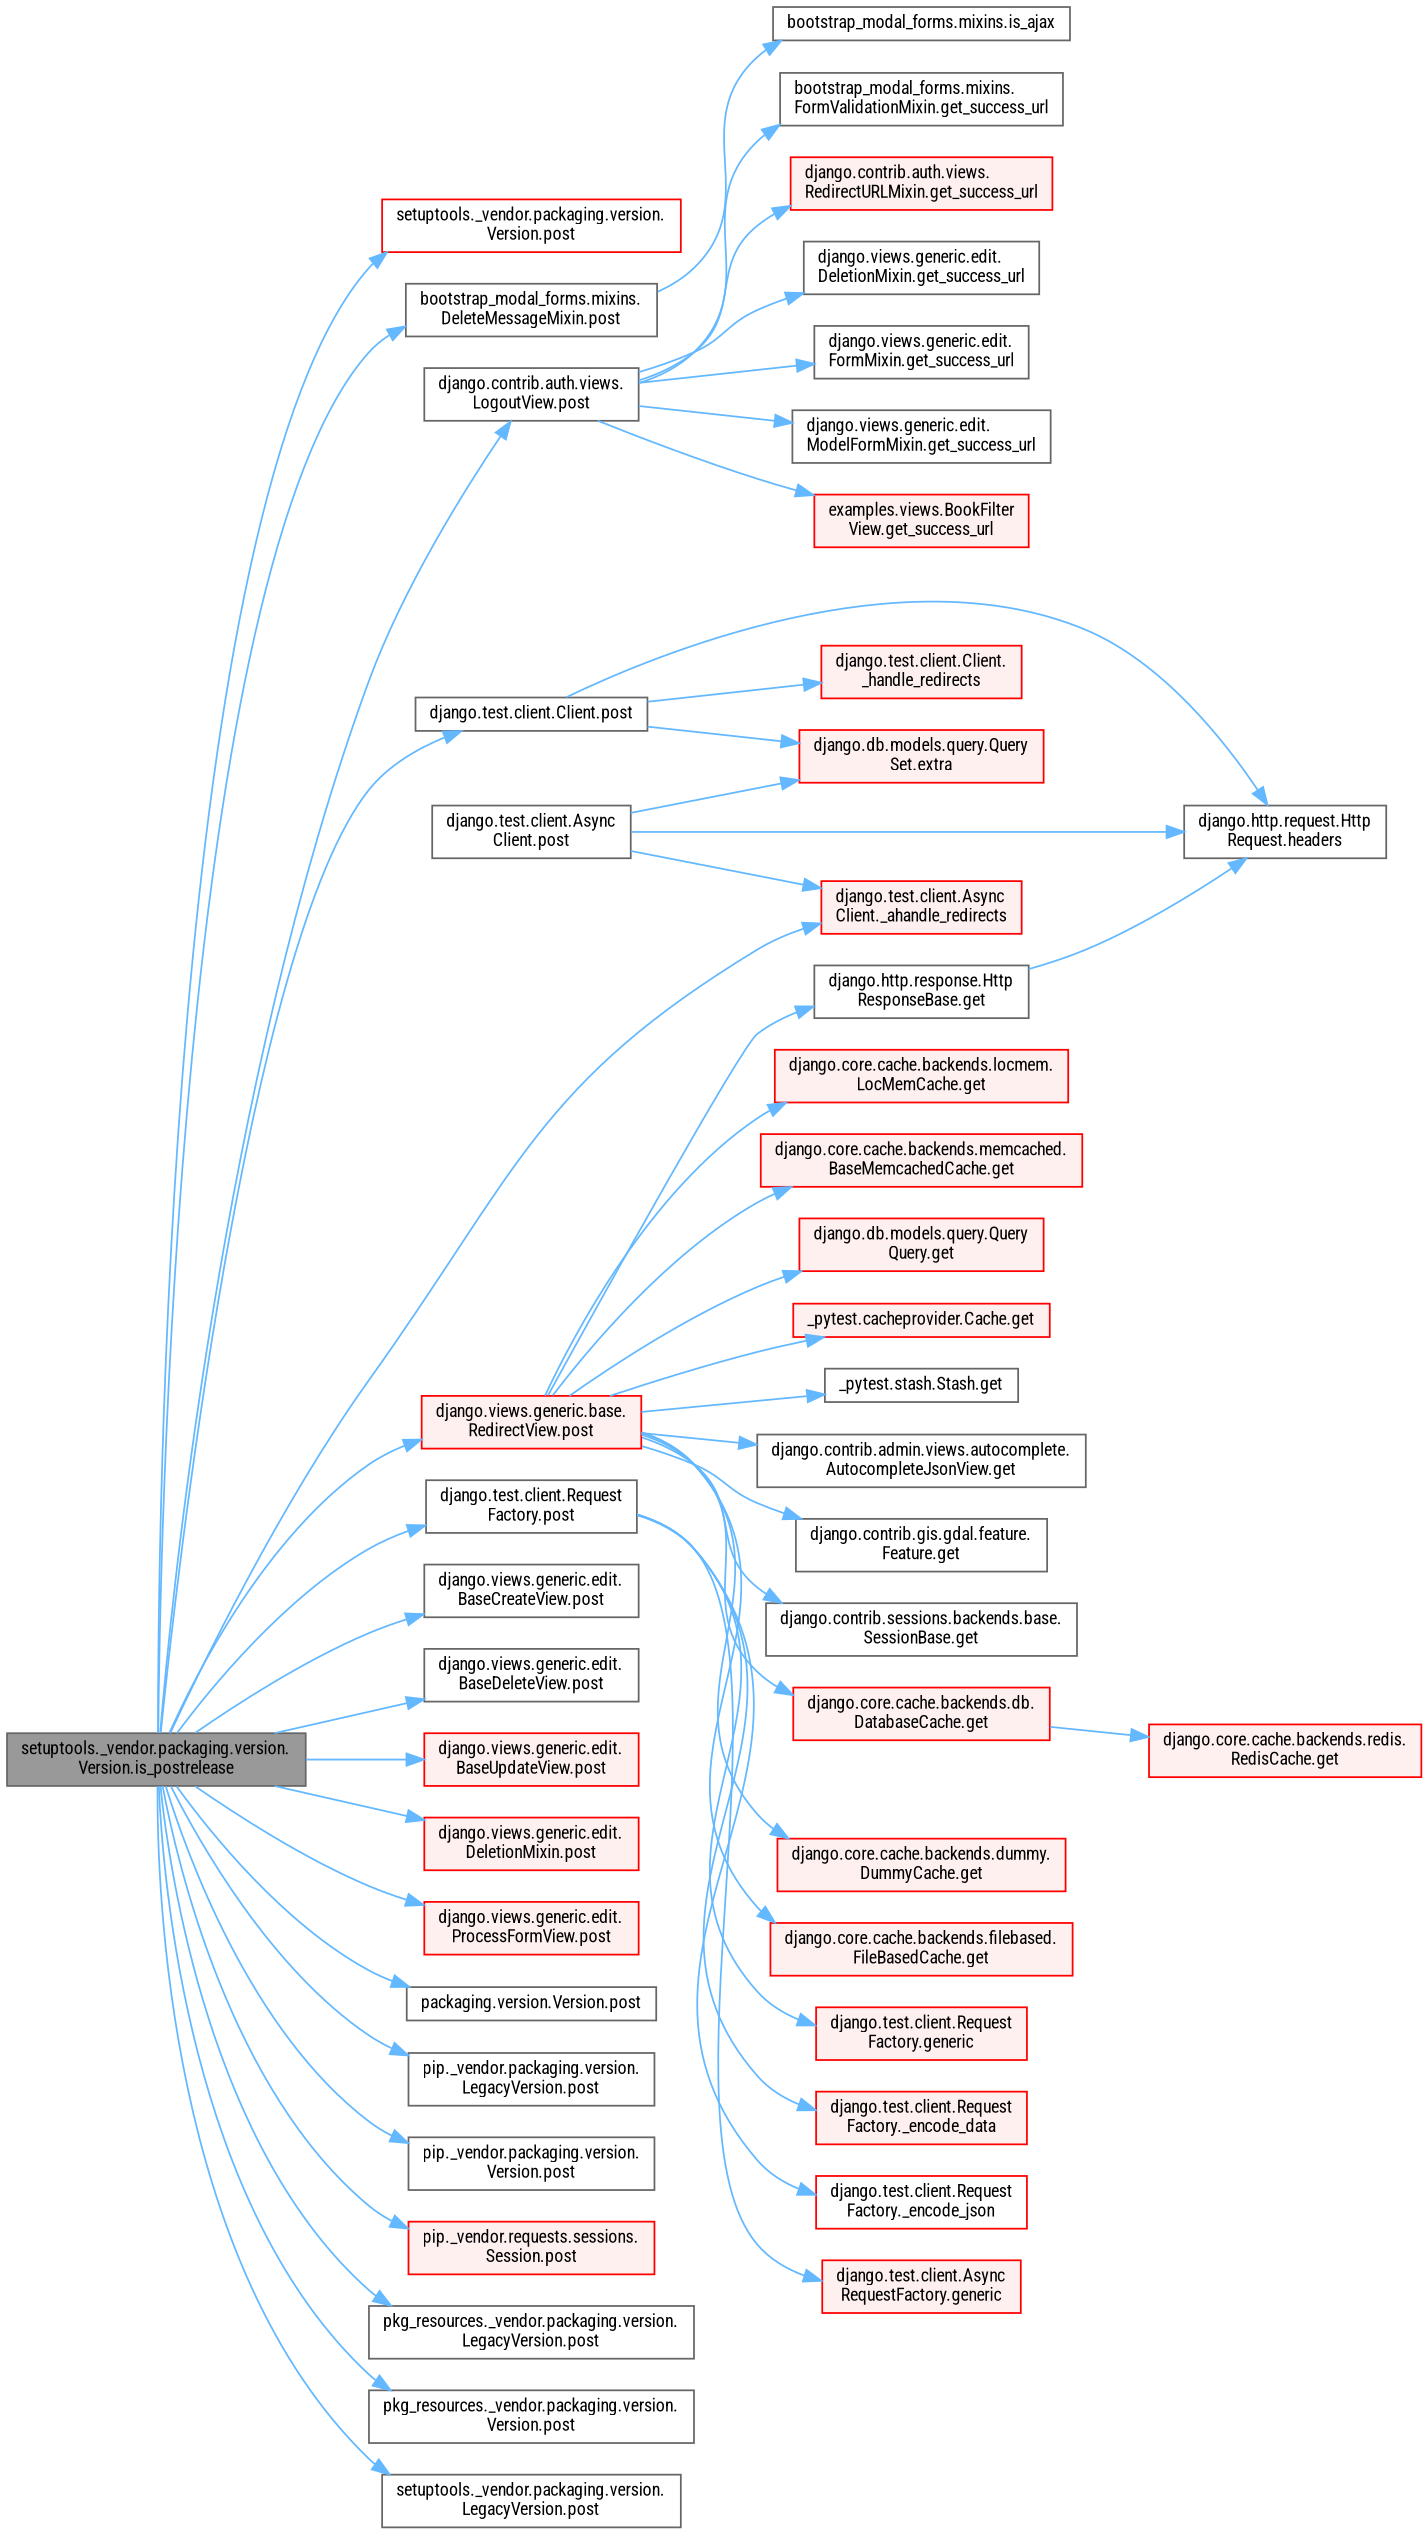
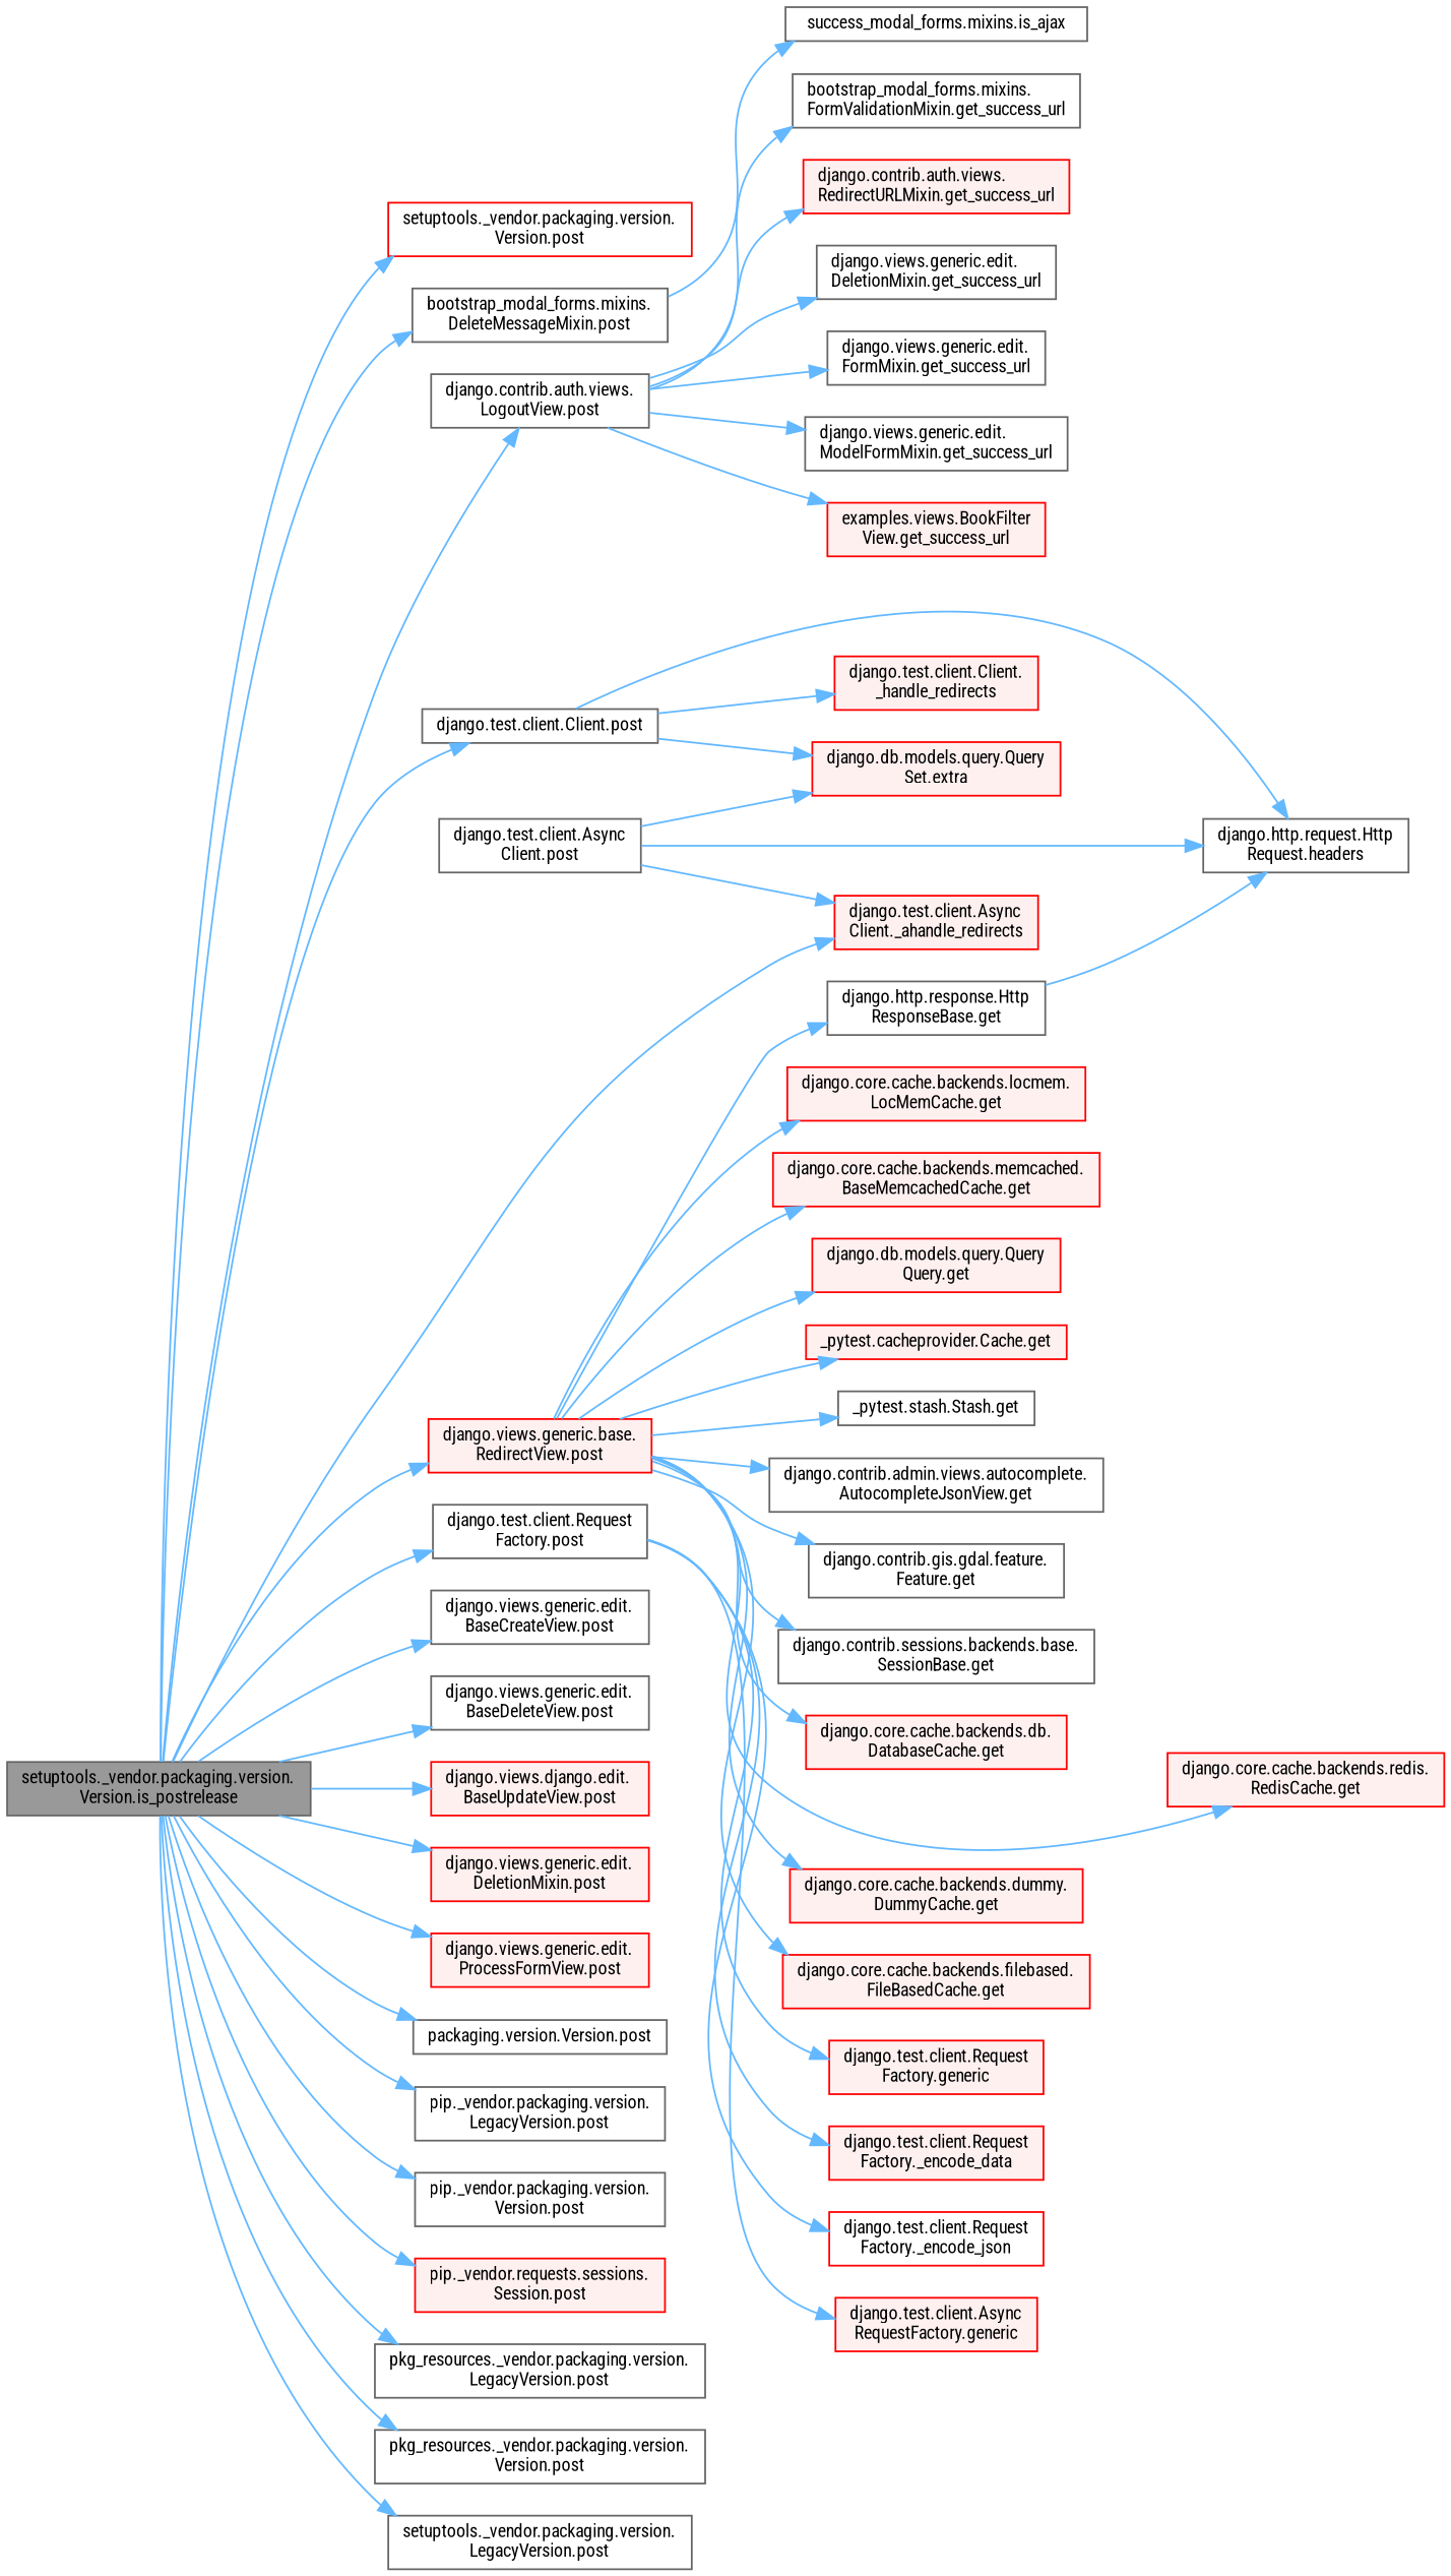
  digraph {
    fontname="Roboto Condensed"
    rankdir=LR
    node [color=grey40 fillcolor=white fontname="Roboto Condensed" fontsize=10 shape=box style=filled]
    edge [color=steelblue1 fontname="Roboto Condensed" fontsize=10 labelfontname=Helvetica labelfontsize=10 style=solid]
    n1 [color=gray40 fillcolor=grey60 fontcolor=black height=0.2 label="setuptools._vendor.packaging.version.\lVersion.is_postrelease" width=0.4]
    n2 [height=0.2 label="bootstrap_modal_forms.mixins.\lDeleteMessageMixin.post" width=0.4]
    n3 [height=0.2 label="django.contrib.auth.views.\lLogoutView.post" width=0.4]
    n4 [height=0.2 label="django.test.client.Client.post" width=0.4]
    n5 [height=0.2 label="django.test.client.Request\lFactory.post" width=0.4]
    n6 [color=red fillcolor="#FFF0F0" height=0.2 label="django.views.generic.base.\lRedirectView.post" width=0.4]
    n7 [height=0.2 label="django.views.generic.edit.\lBaseCreateView.post" width=0.4]
    n8 [height=0.2 label="django.views.generic.edit.\lBaseDeleteView.post" width=0.4]
-   n9 [color=red fillcolor="#FFF0F0" height=0.2 label="django.views.generic.edit.\lBaseUpdateView.post" width=0.4]
+   n9 [color=red fillcolor="#FFF0F0" height=0.2 label="django.views.django.edit.\lBaseUpdateView.post" width=0.4]
    n10 [color=red fillcolor="#FFF0F0" height=0.2 label="django.views.generic.edit.\lDeletionMixin.post" width=0.4]
    n11 [color=red fillcolor="#FFF0F0" height=0.2 label="django.views.generic.edit.\lProcessFormView.post" width=0.4]
    n12 [height=0.2 label="packaging.version.Version.post" width=0.4]
    n13 [height=0.2 label="pip._vendor.packaging.version.\lLegacyVersion.post" width=0.4]
    n14 [height=0.2 label="pip._vendor.packaging.version.\lVersion.post" width=0.4]
    n15 [color=red fillcolor="#FFF0F0" height=0.2 label="pip._vendor.requests.sessions.\lSession.post" width=0.4]
    n16 [height=0.2 label="pkg_resources._vendor.packaging.version.\lLegacyVersion.post" width=0.4]
    n17 [height=0.2 label="pkg_resources._vendor.packaging.version.\lVersion.post" width=0.4]
    n18 [height=0.2 label="setuptools._vendor.packaging.version.\lLegacyVersion.post" width=0.4]
    n19 [color=red height=0.2 label="setuptools._vendor.packaging.version.\lVersion.post" width=0.4]
    n20 [color=red fillcolor="#FFF0F0" height=0.2 label="django.test.client.Async\lClient._ahandle_redirects" width=0.4]
-   n21 [height=0.2 label="bootstrap_modal_forms.mixins.is_ajax" width=0.4]
+   n21 [height=0.2 label="success_modal_forms.mixins.is_ajax" width=0.4]
    n22 [height=0.2 label="bootstrap_modal_forms.mixins.\lFormValidationMixin.get_success_url" width=0.4]
    n23 [color=red fillcolor="#FFF0F0" height=0.2 label="django.contrib.auth.views.\lRedirectURLMixin.get_success_url" width=0.4]
    n24 [height=0.2 label="django.views.generic.edit.\lDeletionMixin.get_success_url" width=0.4]
    n25 [height=0.2 label="django.views.generic.edit.\lFormMixin.get_success_url" width=0.4]
    n26 [height=0.2 label="django.views.generic.edit.\lModelFormMixin.get_success_url" width=0.4]
    n27 [color=red fillcolor="#FFF0F0" height=0.2 label="examples.views.BookFilter\lView.get_success_url" width=0.4]
    n28 [height=0.2 label="django.test.client.Async\lClient.post" width=0.4]
    n29 [color=red fillcolor="#FFF0F0" height=0.2 label="django.db.models.query.Query\lSet.extra" width=0.4]
    n30 [height=0.2 label="django.http.request.Http\lRequest.headers" width=0.4]
    n31 [color=red fillcolor="#FFF0F0" height=0.2 label="django.test.client.Client.\l_handle_redirects" width=0.4]
    n32 [color=red fillcolor="#FFF0F0" height=0.2 label="django.test.client.Request\lFactory._encode_data" width=0.4]
    n33 [color=red height=0.2 label="django.test.client.Request\lFactory._encode_json" width=0.4]
    n34 [color=red fillcolor="#FFF0F0" height=0.2 label="django.test.client.Async\lRequestFactory.generic" width=0.4]
    n35 [color=red fillcolor="#FFF0F0" height=0.2 label="django.test.client.Request\lFactory.generic" width=0.4]
    n36 [color=red fillcolor="#FFF0F0" height=0.2 label="_pytest.cacheprovider.Cache.get" width=0.4]
    n37 [height=0.2 label="_pytest.stash.Stash.get" width=0.4]
    n38 [height=0.2 label="django.contrib.admin.views.autocomplete.\lAutocompleteJsonView.get" width=0.4]
    n39 [height=0.2 label="django.contrib.gis.gdal.feature.\lFeature.get" width=0.4]
    n40 [height=0.2 label="django.contrib.sessions.backends.base.\lSessionBase.get" width=0.4]
    n41 [color=red fillcolor="#FFF0F0" height=0.2 label="django.core.cache.backends.db.\lDatabaseCache.get" width=0.4]
    n42 [color=red fillcolor="#FFF0F0" height=0.2 label="django.core.cache.backends.dummy.\lDummyCache.get" width=0.4]
    n43 [color=red fillcolor="#FFF0F0" height=0.2 label="django.core.cache.backends.filebased.\lFileBasedCache.get" width=0.4]
    n44 [color=red fillcolor="#FFF0F0" height=0.2 label="django.core.cache.backends.locmem.\lLocMemCache.get" width=0.4]
    n45 [color=red fillcolor="#FFF0F0" height=0.2 label="django.core.cache.backends.memcached.\lBaseMemcachedCache.get" width=0.4]
    n46 [color=red fillcolor="#FFF0F0" height=0.2 label="django.core.cache.backends.redis.\lRedisCache.get" width=0.4]
    n47 [color=red fillcolor="#FFF0F0" height=0.2 label="django.db.models.query.Query\lQuery.get" width=0.4]
    n48 [height=0.2 label="django.http.response.Http\lResponseBase.get" width=0.4]
    n1 -> n2
    n1 -> n3
    n1 -> n4
    n1 -> n5
    n1 -> n6
    n1 -> n7
    n1 -> n8
    n1 -> n9
    n1 -> n10
    n1 -> n11
    n1 -> n12
    n1 -> n13
    n1 -> n14
    n1 -> n15
    n1 -> n16
    n1 -> n17
    n1 -> n18
    n1 -> n19
    n1 -> n20
    n2 -> n21
    n3 -> n22
    n3 -> n23
    n3 -> n24
    n3 -> n25
    n3 -> n26
    n3 -> n27
    n4 -> n29
    n4 -> n30
    n4 -> n31
    n5 -> n32
    n5 -> n33
    n5 -> n34
    n5 -> n35
    n6 -> n36
    n6 -> n37
    n6 -> n38
    n6 -> n39
    n6 -> n40
    n6 -> n41
    n6 -> n42
    n6 -> n43
    n6 -> n44
    n6 -> n45
-   n41 -> n46
+   n6 -> n46
    n6 -> n47
    n6 -> n48
    n28 -> n20
    n28 -> n29
    n28 -> n30
    n48 -> n30
  }
